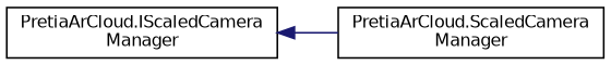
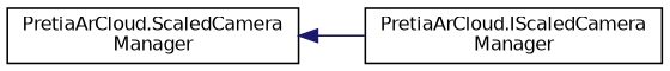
  digraph {
    rankdir=LR
    node [color=black fillcolor=white fontname=Helvetica fontsize=10 shape=record style=filled]
    n1 [height=0.2 label="PretiaArCloud.IScaledCamera\lManager" width=0.4]
    n2 [height=0.2 label="PretiaArCloud.ScaledCamera\lManager" width=0.4]
-   n1 -> n2 [color=midnightblue dir=back fontname=Helvetica fontsize=10 labelfontname=Helvetica labelfontsize=10 style=solid]
+   n2 -> n1 [color=midnightblue dir=back fontname=Helvetica fontsize=10 labelfontname=Helvetica labelfontsize=10 style=solid]
  }
